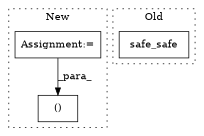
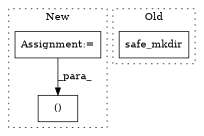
  digraph {
    node [shape=box]
    n1 [a=106 l=31 label="()" s=3915]
    n2 [a=7 l=10 label="Assignment:=" s=3341]
-   n3 [a=32 l="11,1" label=safe_safe s="3593,3615"]
+   n3 [a=32 l="11,1" label=safe_mkdir s="3593,3615"]
    subgraph cluster_1 {
      label=New
      style=dotted
      n1
      n2
    }
    subgraph cluster_2 {
      label=Old
      style=dotted
      n3
    }
    n2 -> n1 [label=_para_]
  }
